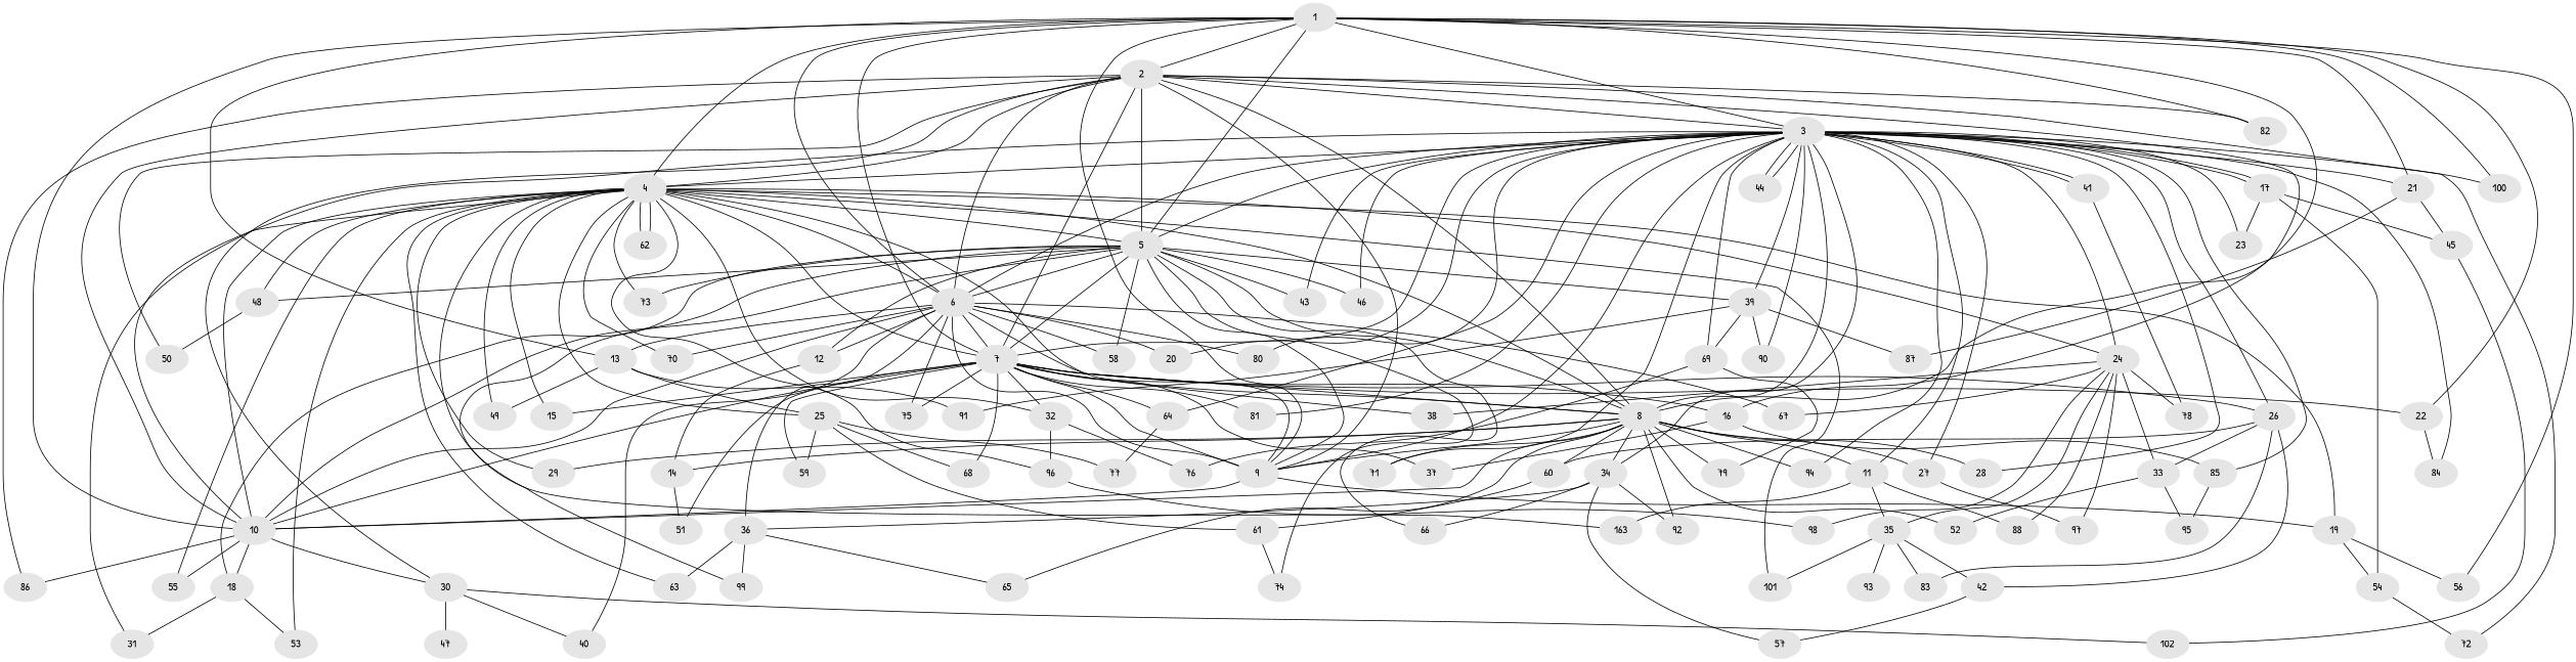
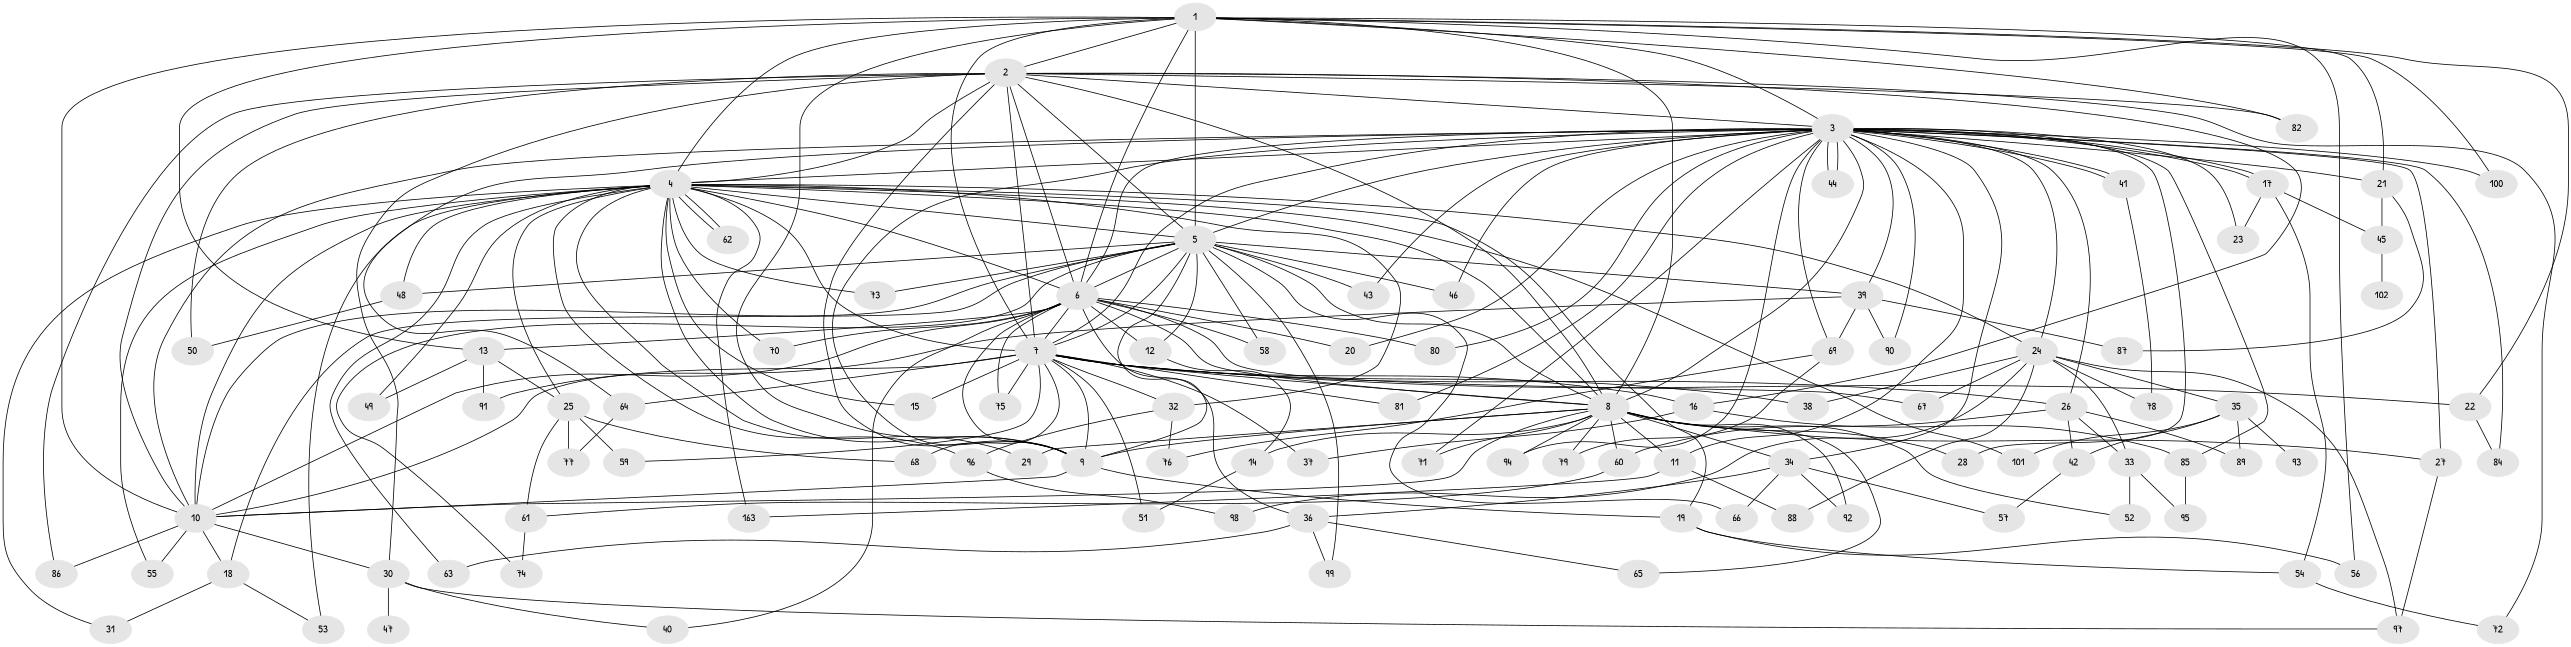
  graph {
    fontname="Patrick Hand"
    node [color=gray90 fontname="Patrick Hand" style=filled]
    edge [fontname="Patrick Hand"]
    1
    2
    3
    4
    5
    6
    7
    8
    9
    10
    13
    21
    22
    56
    82
    100
    16
    30
    50
    72
    86
    11
    17
    20
    23
    24
    26
    27
    28
    34
    39
    41
    43
    44
    46
    64
    69
    71
    80
    81
    84
    85
    90
    94
    15
    19
    25
    29
    31
    32
    48
    49
    53
    55
    62
    63
    70
    73
    96
    101
    n61 [label=163]
    12
    18
    58
    66
    74
    99
    36
    40
    67
    75
    37
    38
    51
    59
    68
    14
    52
    60
    65
    79
    92
    91
    45
    87
    47
    102
    35
    88
    54
    33
    78
    97
    98
    42
-   89 [label=83]
+   89
    57
    77
    76
    95
    61
    93
    1 -- 2
    1 -- 3
    1 -- 4
    1 -- 5
    1 -- 6
    1 -- 7
    1 -- 8
    1 -- 9
    1 -- 10
    1 -- 13
    1 -- 21
    1 -- 22
    1 -- 56
    1 -- 82
    1 -- 100
    2 -- 3
    2 -- 4
    2 -- 5
    2 -- 6
    2 -- 7
    2 -- 8
    2 -- 9
    2 -- 10
    2 -- 82
    2 -- 16
    2 -- 30
    2 -- 50
    2 -- 72
    2 -- 86
    3 -- 4
    3 -- 5
    3 -- 6
    3 -- 7
    3 -- 8
    3 -- 9
    3 -- 10
    3 -- 21
    3 -- 100
    3 -- 11
    3 -- 17
    3 -- 17
    3 -- 20
    3 -- 23
    3 -- 24
    3 -- 26
    3 -- 27
    3 -- 28
    3 -- 34
    3 -- 39
    3 -- 41
    3 -- 41
    3 -- 43
    3 -- 44
    3 -- 44
    3 -- 46
    3 -- 64
    3 -- 69
    3 -- 71
    3 -- 80
    3 -- 81
    3 -- 84
    3 -- 85
    3 -- 90
    3 -- 94
    4 -- 5
    4 -- 6
    4 -- 7
    4 -- 8
    4 -- 9
    4 -- 10
    4 -- 24
    4 -- 15
    4 -- 19
    4 -- 25
    4 -- 29
    4 -- 31
    4 -- 32
    4 -- 48
    4 -- 49
    4 -- 53
    4 -- 55
    4 -- 62
    4 -- 62
    4 -- 63
    4 -- 70
    4 -- 73
    4 -- 96
    4 -- 101
    4 -- n61
    5 -- 6
    5 -- 7
    5 -- 8
    5 -- 9
    5 -- 10
    5 -- 39
    5 -- 43
    5 -- 46
    5 -- 48
    5 -- 73
    5 -- 12
    5 -- 18
    5 -- 58
    5 -- 66
    5 -- 74
    5 -- 99
    6 -- 7
    6 -- 8
    6 -- 9
    6 -- 10
    6 -- 13
    6 -- 20
    6 -- 80
    6 -- 70
    6 -- 12
    6 -- 58
    6 -- 36
    6 -- 40
    6 -- 67
    6 -- 75
    7 -- 8
    7 -- 9
    7 -- 10
    7 -- 22
    7 -- 16
    7 -- 26
    7 -- 64
    7 -- 81
    7 -- 15
    7 -- 32
    7 -- 75
    7 -- 37
    7 -- 38
    7 -- 51
    7 -- 59
    7 -- 68
    8 -- 9
    8 -- 10
    8 -- 11
    8 -- 27
    8 -- 28
    8 -- 34
    8 -- 71
    8 -- 94
    8 -- 29
    8 -- 14
    8 -- 52
    8 -- 60
    8 -- 65
    8 -- 79
    8 -- 92
    9 -- 10
    9 -- 19
    10 -- 30
    10 -- 86
    10 -- 55
    10 -- 18
    13 -- 25
    13 -- 49
    13 -- 91
    21 -- 45
    21 -- 87
    22 -- 84
    16 -- 85
    16 -- 37
    30 -- 40
    30 -- 47
-   30 -- 102
+   30 -- 97
    11 -- n61
-   11 -- 35
    11 -- 88
    17 -- 23
    17 -- 45
    17 -- 54
    24 -- 67
    24 -- 38
    24 -- 35
    24 -- 88
    24 -- 33
    24 -- 78
    24 -- 97
    24 -- 98
    26 -- 60
    26 -- 33
    26 -- 42
    26 -- 89
    27 -- 97
    34 -- 66
    34 -- 36
    34 -- 92
    34 -- 57
    39 -- 69
    39 -- 90
    39 -- 91
    39 -- 87
    41 -- 78
    64 -- 77
    69 -- 79
    69 -- 76
    85 -- 95
    19 -- 56
    19 -- 54
    25 -- 59
    25 -- 68
    25 -- 77
    25 -- 61
    32 -- 96
    32 -- 76
    48 -- 50
    96 -- 98
    12 -- 14
    18 -- 31
    18 -- 53
    36 -- 63
    36 -- 99
    36 -- 65
    14 -- 51
    60 -- 61
    45 -- 102
    35 -- 101
    35 -- 42
    35 -- 89
    35 -- 93
    54 -- 72
    33 -- 52
    33 -- 95
    42 -- 57
    61 -- 74
  }
